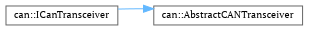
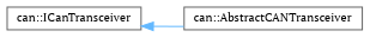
  digraph {
    rankdir=LR
    fontname="PT Serif"
    node [color=grey40 fillcolor=white fontname="PT Serif" fontsize=10 shape=box style=filled]
    n1 [height=0.2 label="can::ICanTransceiver" width=0.4]
    n2 [height=0.2 label="can::AbstractCANTransceiver" width=0.4]
-   n2 -> n1 [color=steelblue1 dir=back fontname="PT Serif" fontsize=10 labelfontname=Helvetica labelfontsize=10 style=solid]
+   n1 -> n2 [color=steelblue1 dir=back fontname="PT Serif" fontsize=10 labelfontname=Helvetica labelfontsize=10 style=solid]
  }
